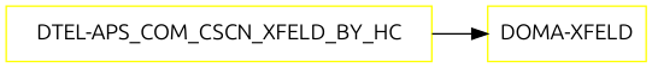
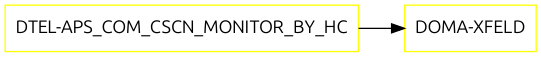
  digraph {
    rankdir=LR
    fontname=Ubuntu
    node [color=yellow shape=box fontname=Ubuntu]
-   "DTEL-APS_COM_CSCN_MONITOR_BY_HC" [label="DTEL-APS_COM_CSCN_XFELD_BY_HC"]
+   "DTEL-APS_COM_CSCN_MONITOR_BY_HC"
    "DOMA-XFELD"
    "DTEL-APS_COM_CSCN_MONITOR_BY_HC" -> "DOMA-XFELD" [style=solid fontname=Ubuntu]
  }
